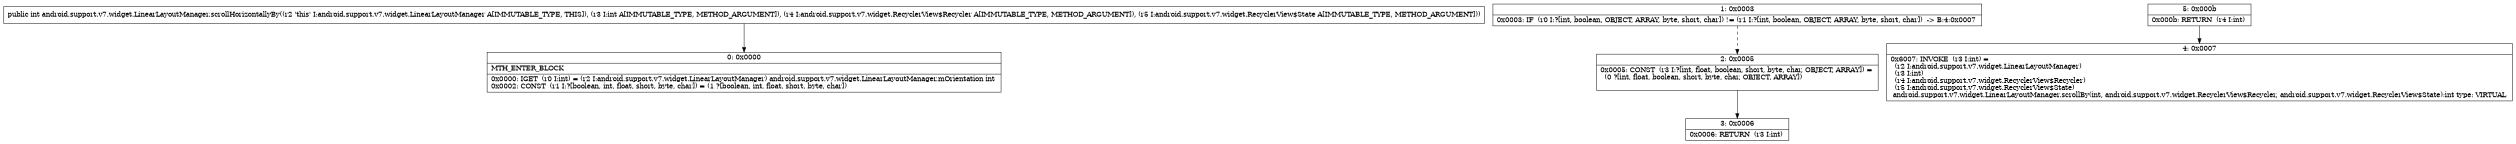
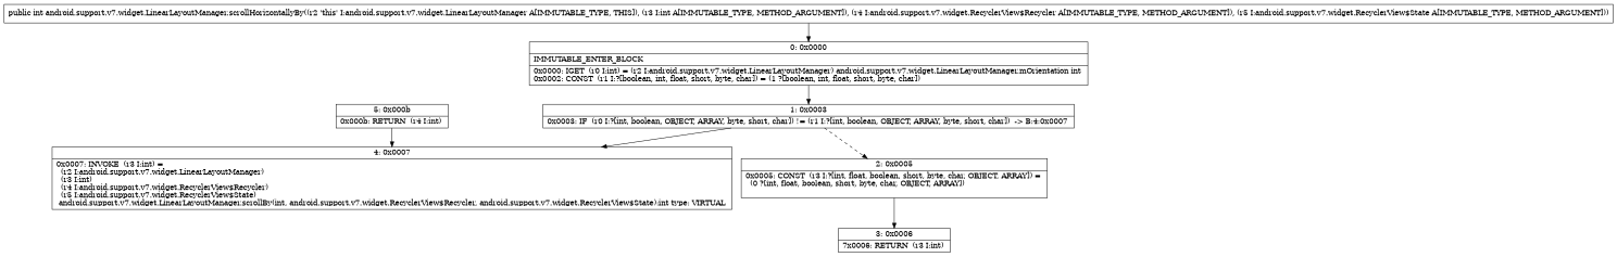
  digraph {
    node [shape=record]
-   n1 [label="{0\:\ 0x0000|MTH_ENTER_BLOCK\l|0x0000: IGET  (r0 I:int) = (r2 I:android.support.v7.widget.LinearLayoutManager) android.support.v7.widget.LinearLayoutManager.mOrientation int \l0x0002: CONST  (r1 I:?[boolean, int, float, short, byte, char]) = (1 ?[boolean, int, float, short, byte, char]) \l}"]
+   n1 [label="{0\:\ 0x0000|IMMUTABLE_ENTER_BLOCK\l|0x0000: IGET  (r0 I:int) = (r2 I:android.support.v7.widget.LinearLayoutManager) android.support.v7.widget.LinearLayoutManager.mOrientation int \l0x0002: CONST  (r1 I:?[boolean, int, float, short, byte, char]) = (1 ?[boolean, int, float, short, byte, char]) \l}"]
    n2 [label="{1\:\ 0x0003|0x0003: IF  (r0 I:?[int, boolean, OBJECT, ARRAY, byte, short, char]) != (r1 I:?[int, boolean, OBJECT, ARRAY, byte, short, char])  \-\> B:4:0x0007 \l}"]
    n3 [label="{2\:\ 0x0005|0x0005: CONST  (r3 I:?[int, float, boolean, short, byte, char, OBJECT, ARRAY]) = \l  (0 ?[int, float, boolean, short, byte, char, OBJECT, ARRAY])\l \l}"]
-   n4 [label="{4\:\ 0x0007|0x6007: INVOKE  (r3 I:int) = \l  (r2 I:android.support.v7.widget.LinearLayoutManager)\l  (r3 I:int)\l  (r4 I:android.support.v7.widget.RecyclerView$Recycler)\l  (r5 I:android.support.v7.widget.RecyclerView$State)\l android.support.v7.widget.LinearLayoutManager.scrollBy(int, android.support.v7.widget.RecyclerView$Recycler, android.support.v7.widget.RecyclerView$State):int type: VIRTUAL \l}"]
-   n5 [label="{3\:\ 0x0006|0x0006: RETURN  (r3 I:int) \l}"]
+   n4 [label="{4\:\ 0x0007|0x0007: INVOKE  (r3 I:int) = \l  (r2 I:android.support.v7.widget.LinearLayoutManager)\l  (r3 I:int)\l  (r4 I:android.support.v7.widget.RecyclerView$Recycler)\l  (r5 I:android.support.v7.widget.RecyclerView$State)\l android.support.v7.widget.LinearLayoutManager.scrollBy(int, android.support.v7.widget.RecyclerView$Recycler, android.support.v7.widget.RecyclerView$State):int type: VIRTUAL \l}"]
+   n5 [label="{3\:\ 0x0006|7x0006: RETURN  (r3 I:int) \l}"]
    n6 [label="{5\:\ 0x000b|0x000b: RETURN  (r4 I:int) \l}"]
    n7 [label="{public int android.support.v7.widget.LinearLayoutManager.scrollHorizontallyBy((r2 'this' I:android.support.v7.widget.LinearLayoutManager A[IMMUTABLE_TYPE, THIS]), (r3 I:int A[IMMUTABLE_TYPE, METHOD_ARGUMENT]), (r4 I:android.support.v7.widget.RecyclerView$Recycler A[IMMUTABLE_TYPE, METHOD_ARGUMENT]), (r5 I:android.support.v7.widget.RecyclerView$State A[IMMUTABLE_TYPE, METHOD_ARGUMENT])) }"]
+   n1 -> n2
    n2 -> n3 [style=dashed]
+   n2 -> n4
    n3 -> n5
    n6 -> n4
    n7 -> n1
  }
